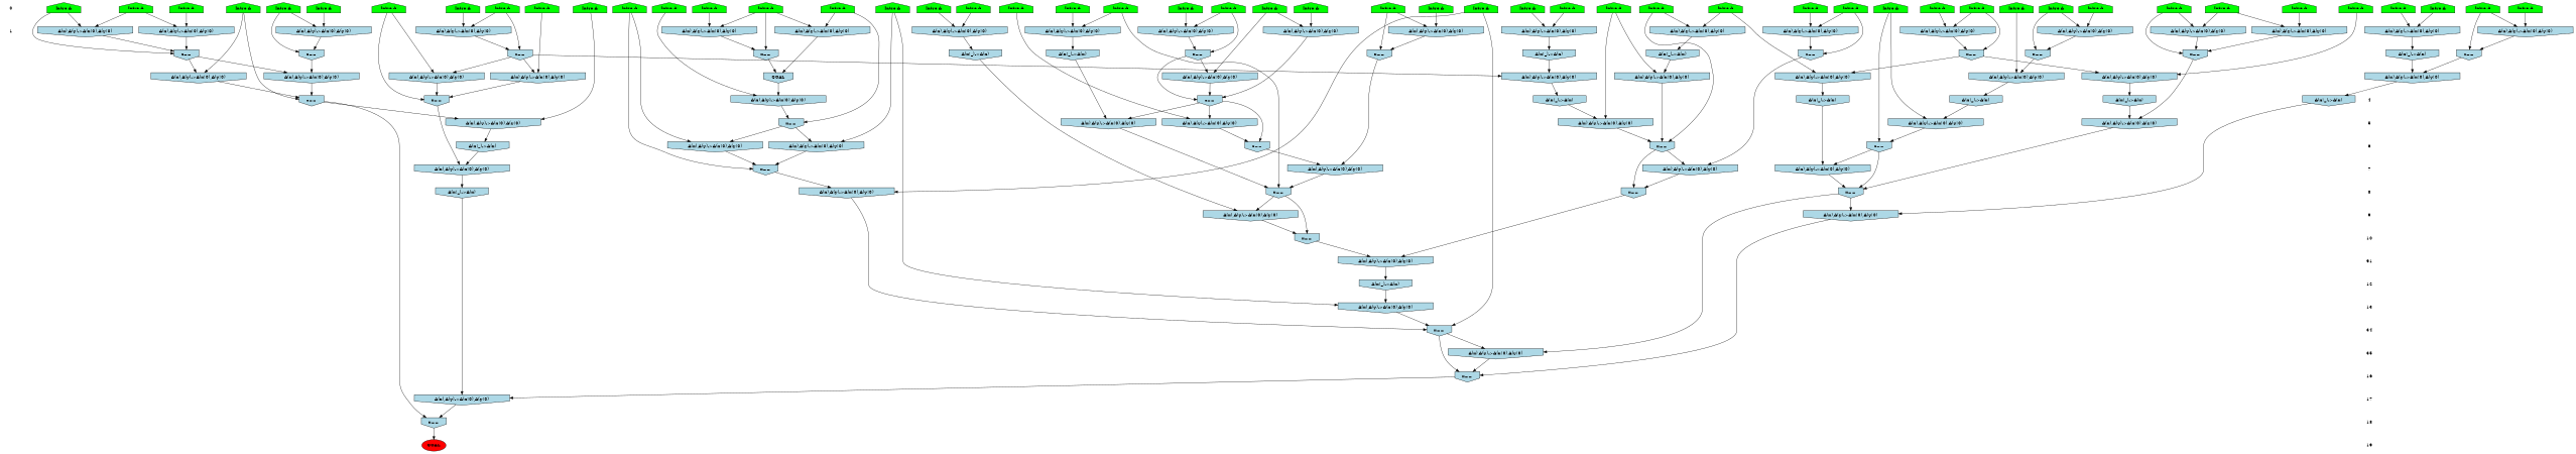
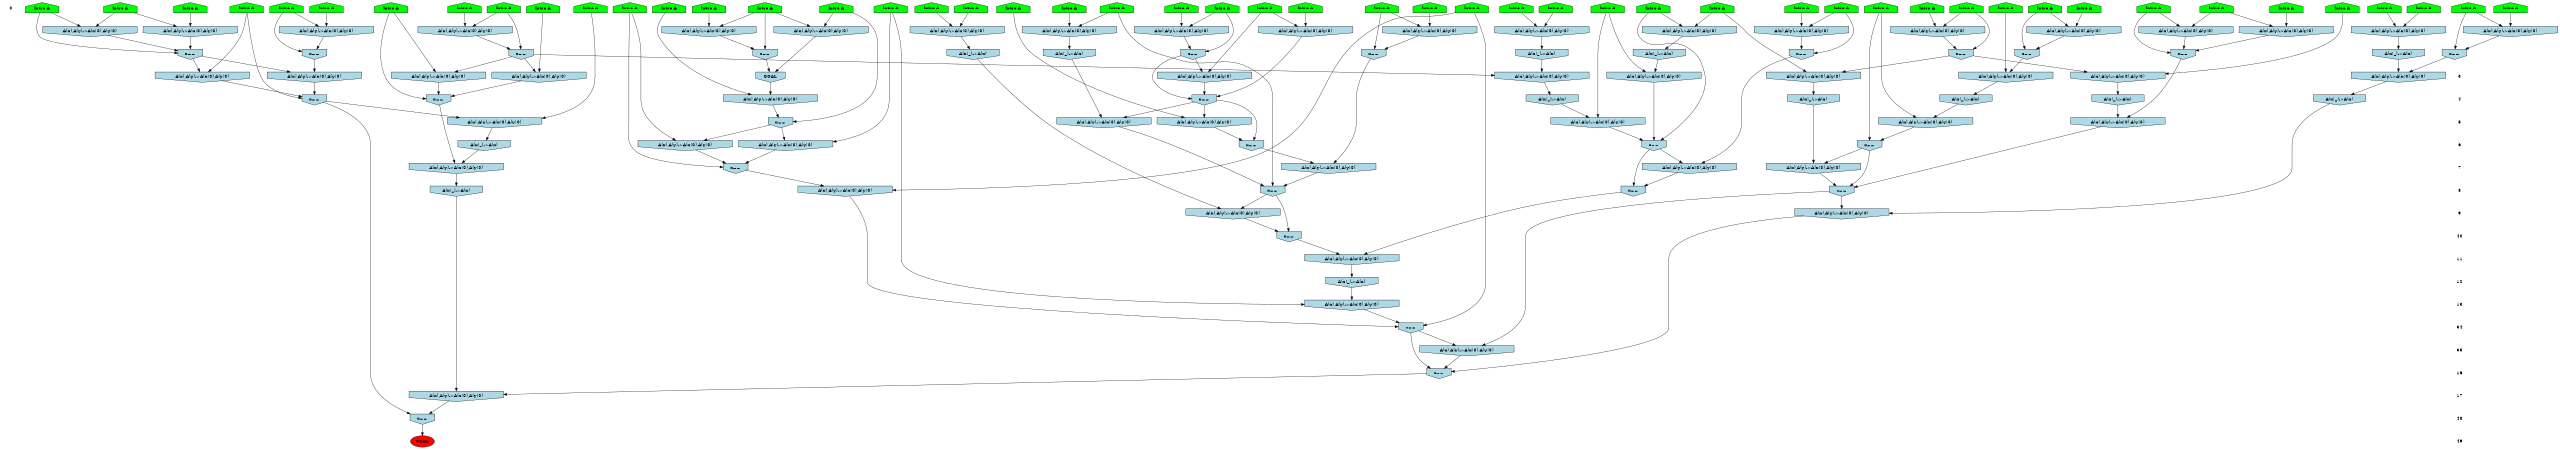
  digraph {
    ranksep=.5
    node [shape=invhouse fillcolor=lightblue style=filled]
    0 [shape=plaintext fillcolor="" style=""]
    n2 [fillcolor=green label="Intro A" shape=house]
    n3 [fillcolor=green label="Intro A" shape=house]
    n4 [fillcolor=green label="Intro A" shape=house]
    n5 [fillcolor=green label="Intro A" shape=house]
    n6 [fillcolor=green label="Intro A" shape=house]
    n7 [fillcolor=green label="Intro A" shape=house]
    n8 [fillcolor=green label="Intro A" shape=house]
    n9 [fillcolor=green label="Intro A" shape=house]
    n10 [fillcolor=green label="Intro A" shape=house]
    n11 [fillcolor=green label="Intro A" shape=house]
    n12 [fillcolor=green label="Intro A" shape=house]
    n13 [fillcolor=green label="Intro A" shape=house]
    n14 [fillcolor=green label="Intro A" shape=house]
    n15 [fillcolor=green label="Intro A" shape=house]
    n16 [fillcolor=green label="Intro A" shape=house]
    n17 [fillcolor=green label="Intro A" shape=house]
    n18 [fillcolor=green label="Intro A" shape=house]
    n19 [fillcolor=green label="Intro A" shape=house]
    n20 [fillcolor=green label="Intro A" shape=house]
    n21 [fillcolor=green label="Intro A" shape=house]
    n22 [fillcolor=green label="Intro A" shape=house]
    n23 [fillcolor=green label="Intro A" shape=house]
    n24 [fillcolor=green label="Intro A" shape=house]
    n25 [fillcolor=green label="Intro A" shape=house]
    n26 [fillcolor=green label="Intro A" shape=house]
    n27 [fillcolor=green label="Intro A" shape=house]
    n28 [fillcolor=green label="Intro A" shape=house]
    n29 [fillcolor=green label="Intro A" shape=house]
    n30 [fillcolor=green label="Intro A" shape=house]
    n31 [fillcolor=green label="Intro A" shape=house]
    n32 [fillcolor=green label="Intro A" shape=house]
    n33 [fillcolor=green label="Intro A" shape=house]
    n34 [fillcolor=green label="Intro A" shape=house]
    n35 [fillcolor=green label="Intro A" shape=house]
    n36 [fillcolor=green label="Intro A" shape=house]
    n37 [fillcolor=green label="Intro A" shape=house]
    n38 [fillcolor=green label="Intro A" shape=house]
    n39 [fillcolor=green label="Intro A" shape=house]
    n40 [fillcolor=green label="Intro A" shape=house]
    n41 [fillcolor=green label="Intro A" shape=house]
    n42 [fillcolor=green label="Intro A" shape=house]
    n43 [fillcolor=green label="Intro A" shape=house]
    n44 [fillcolor=green label="Intro A" shape=house]
    n45 [fillcolor=green label="Intro A" shape=house]
    n46 [fillcolor=green label="Intro A" shape=house]
    n47 [fillcolor=green label="Intro A" shape=house]
    n48 [fillcolor=green label="Intro A" shape=house]
    n49 [fillcolor=green label="Intro A" shape=house]
    n50 [fillcolor=green label="Intro A" shape=house]
    n51 [fillcolor=green label="Intro A" shape=house]
-   1 [shape=plaintext fillcolor="" style=""]
    n53 [label="A(x),A(y)->A(x!0),A(y!0)"]
    n54 [label="A(x),A(y)->A(x!0),A(y!0)"]
    n55 [label="A(x),A(y)->A(x!0),A(y!0)"]
    n56 [label="A(x),A(y)->A(x!0),A(y!0)"]
    n57 [label="A(x),A(y)->A(x!0),A(y!0)"]
    n58 [label="A(x),A(y)->A(x!0),A(y!0)"]
    n59 [label="A(x),A(y)->A(x!0),A(y!0)"]
    n60 [label="A(x),A(y)->A(x!0),A(y!0)"]
    n61 [label="A(x),A(y)->A(x!0),A(y!0)"]
    n62 [label="A(x),A(y)->A(x!0),A(y!0)"]
    n63 [label="A(x),A(y)->A(x!0),A(y!0)"]
    n64 [label="A(x),A(y)->A(x!0),A(y!0)"]
    n65 [label="A(x),A(y)->A(x!0),A(y!0)"]
    n66 [label="A(x),A(y)->A(x!0),A(y!0)"]
    n67 [label="A(x),A(y)->A(x!0),A(y!0)"]
    n68 [label="A(x),A(y)->A(x!0),A(y!0)"]
    n69 [label="A(x),A(y)->A(x!0),A(y!0)"]
    n70 [label="A(x),A(y)->A(x!0),A(y!0)"]
    n71 [label="A(x),A(y)->A(x!0),A(y!0)"]
    n72 [label="A(x),A(y)->A(x!0),A(y!0)"]
    n73 [label="x++"]
    n74 [label="x++"]
    n75 [label="x++"]
    n76 [label="x++"]
    n77 [label="x++"]
    n78 [label="A(x!_)->A(x)"]
    n79 [label="A(x!_)->A(x)"]
    n80 [label="x++"]
    n81 [label="x++"]
    n82 [label="A(x!_)->A(x)"]
    n83 [label="A(x!_)->A(x)"]
    n84 [label="x++"]
    n85 [label="x++"]
    n86 [label="x++"]
    n87 [label="x++"]
    n88 [label="A(x!_)->A(x)"]
+   3 [shape=plaintext fillcolor="" style=""]
    n90 [label=GOAL]
    n91 [label="A(x),A(y)->A(x!0),A(y!0)"]
    n92 [label="A(x),A(y)->A(x!0),A(y!0)"]
    n93 [label="A(x),A(y)->A(x!0),A(y!0)"]
    n94 [label="A(x),A(y)->A(x!0),A(y!0)"]
    n95 [label="A(x),A(y)->A(x!0),A(y!0)"]
    n96 [label="A(x),A(y)->A(x!0),A(y!0)"]
    n97 [label="A(x),A(y)->A(x!0),A(y!0)"]
    n98 [label="A(x),A(y)->A(x!0),A(y!0)"]
    n99 [label="A(x),A(y)->A(x!0),A(y!0)"]
    n100 [label="A(x),A(y)->A(x!0),A(y!0)"]
    n101 [label="A(x),A(y)->A(x!0),A(y!0)"]
    4 [shape=plaintext fillcolor="" style=""]
    n103 [label="A(x),A(y)->A(x!0),A(y!0)"]
    n104 [label="x++"]
    n105 [label="A(x!_)->A(x)"]
    n106 [label="A(x!_)->A(x)"]
    n107 [label="x++"]
    n108 [label="A(x!_)->A(x)"]
    n109 [label="x++"]
    n110 [label="A(x!_)->A(x)"]
    n111 [label="A(x!_)->A(x)"]
    5 [shape=plaintext fillcolor="" style=""]
    n113 [label="x++"]
    n114 [label="A(x),A(y)->A(x!0),A(y!0)"]
    n115 [label="A(x),A(y)->A(x!0),A(y!0)"]
    n116 [label="A(x),A(y)->A(x!0),A(y!0)"]
    n117 [label="A(x),A(y)->A(x!0),A(y!0)"]
    n118 [label="A(x),A(y)->A(x!0),A(y!0)"]
    n119 [label="A(x),A(y)->A(x!0),A(y!0)"]
    6 [shape=plaintext fillcolor="" style=""]
    n121 [label="x++"]
    n122 [label="A(x),A(y)->A(x!0),A(y!0)"]
    n123 [label="A(x),A(y)->A(x!0),A(y!0)"]
    n124 [label="x++"]
    n125 [label="x++"]
    n126 [label="A(x!_)->A(x)"]
    7 [shape=plaintext fillcolor="" style=""]
    n128 [label="A(x),A(y)->A(x!0),A(y!0)"]
    n129 [label="A(x),A(y)->A(x!0),A(y!0)"]
    n130 [label="x++"]
    n131 [label="A(x),A(y)->A(x!0),A(y!0)"]
    n132 [label="A(x),A(y)->A(x!0),A(y!0)"]
    8 [shape=plaintext fillcolor="" style=""]
    n134 [label="x++"]
    n135 [label="x++"]
    n136 [label="A(x),A(y)->A(x!0),A(y!0)"]
    n137 [label="x++"]
    n138 [label="A(x!_)->A(x)"]
    9 [shape=plaintext fillcolor="" style=""]
    n140 [label="A(x),A(y)->A(x!0),A(y!0)"]
    n141 [label="A(x),A(y)->A(x!0),A(y!0)"]
-   10 [shape=plaintext fillcolor="" style=""]
+   10 [shape=plaintext label=40 fillcolor="" style=""]
    n143 [label="x++"]
-   11 [shape=plaintext label=91 fillcolor="" style=""]
+   11 [shape=plaintext fillcolor="" style=""]
    n145 [label="A(x),A(y)->A(x!0),A(y!0)"]
    12 [shape=plaintext fillcolor="" style=""]
    n147 [label="A(x!_)->A(x)"]
    13 [shape=plaintext fillcolor="" style=""]
    n149 [label="A(x),A(y)->A(x!0),A(y!0)"]
    n150 [label=34 shape=plaintext fillcolor="" style=""]
    n151 [label="x++"]
    n152 [label=35 shape=plaintext fillcolor="" style=""]
    n153 [label="A(x),A(y)->A(x!0),A(y!0)"]
    16 [shape=plaintext fillcolor="" style=""]
    n155 [label="x++"]
    17 [shape=plaintext fillcolor="" style=""]
    n157 [label="A(x),A(y)->A(x!0),A(y!0)"]
-   18 [shape=plaintext fillcolor="" style=""]
+   18 [shape=plaintext label=48 fillcolor="" style=""]
    n159 [label="x++"]
-   19 [shape=plaintext fillcolor="" style=""]
+   19 [shape=plaintext label=49 fillcolor="" style=""]
    n161 [fillcolor=red label=GOAL shape=""]
    subgraph sub_1 {
      rank=same
      0
      n2
      n3
      n4
      n5
      n6
      n7
      n8
      n9
      n10
      n11
      n12
      n13
      n14
      n15
      n16
      n17
      n18
      n19
      n20
      n21
      n22
      n23
      n24
      n25
      n26
      n27
      n28
      n29
      n30
      n31
      n32
      n33
      n34
      n35
      n36
      n37
      n38
      n39
      n40
      n41
      n42
      n43
      n44
      n45
      n46
      n47
      n48
      n49
      n50
      n51
    }
    subgraph sub_2 {
      rank=same
-     1
      n53
      n54
      n55
      n56
      n57
      n58
      n59
      n60
      n61
      n62
      n63
      n64
      n65
      n66
      n67
      n68
      n69
      n70
      n71
      n72
    }
    subgraph sub_3 {
      rank=same
      n73
      n74
      n75
      n76
      n77
      n78
      n79
      n80
      n81
      n82
      n83
      n84
      n85
      n86
      n87
      n88
    }
    subgraph sub_4 {
      rank=same
+     3
      n90
      n91
      n92
      n93
      n94
      n95
      n96
      n97
      n98
      n99
      n100
      n101
    }
    subgraph sub_5 {
      rank=same
      4
      n103
      n104
      n105
      n106
      n107
      n108
      n109
      n110
      n111
    }
    subgraph sub_6 {
      rank=same
      5
      n113
      n114
      n115
      n116
      n117
      n118
      n119
    }
    subgraph sub_7 {
      rank=same
      6
      n121
      n122
      n123
      n124
      n125
      n126
    }
    subgraph sub_8 {
      rank=same
      7
      n128
      n129
      n130
      n131
      n132
    }
    subgraph sub_9 {
      rank=same
      8
      n134
      n135
      n136
      n137
      n138
    }
    subgraph sub_10 {
      rank=same
      9
      n140
      n141
    }
    subgraph sub_11 {
      rank=same
      10
      n143
    }
    subgraph sub_12 {
      rank=same
      11
      n145
    }
    subgraph sub_13 {
      rank=same
      12
      n147
    }
    subgraph sub_14 {
      rank=same
      13
      n149
    }
    subgraph sub_15 {
      rank=same
      n150
      n151
    }
    subgraph sub_16 {
      rank=same
      n152
      n153
    }
    subgraph sub_17 {
      rank=same
      16
      n155
    }
    subgraph sub_18 {
      rank=same
      17
      n157
    }
    subgraph sub_19 {
      rank=same
      18
      n159
    }
    subgraph sub_20 {
      rank=same
      19
      n161
    }
-   0 -> 1 [style=invis]
    n2 -> n68
    n3 -> n94
    n4 -> n136
    n4 -> n151
    n5 -> n98
    n5 -> n107
    n6 -> n64
    n7 -> n63
    n7 -> n76
    n8 -> n58
    n8 -> n59
    n8 -> n75
    n9 -> n54
    n9 -> n74
    n10 -> n72
    n11 -> n67
    n12 -> n123
    n12 -> n130
    n13 -> n55
    n13 -> n80
    n14 -> n61
    n15 -> n56
    n16 -> n55
    n17 -> n58
    n17 -> n113
    n18 -> n114
    n19 -> n57
    n20 -> n69
    n21 -> n68
    n21 -> n84
    n22 -> n57
    n22 -> n134
    n23 -> n69
    n24 -> n116
    n24 -> n125
    n25 -> n60
    n26 -> n96
    n27 -> n103
    n28 -> n119
    n29 -> n53
    n29 -> n124
    n30 -> n61
    n31 -> n65
    n32 -> n59
    n33 -> n64
    n33 -> n92
    n34 -> n60
    n34 -> n73
    n35 -> n54
    n36 -> n97
    n36 -> n109
    n37 -> n63
    n38 -> n72
    n39 -> n71
    n39 -> n87
    n40 -> n62
    n41 -> n66
    n41 -> n85
    n42 -> n70
    n42 -> n86
    n43 -> n67
    n43 -> n70
    n44 -> n65
    n44 -> n77
    n45 -> n93
    n45 -> n117
    n46 -> n56
    n46 -> n81
    n47 -> n91
    n48 -> n71
    n49 -> n62
    n49 -> n66
    n50 -> n122
    n50 -> n149
    n51 -> n53
    n51 -> n95
    n53 -> n78
    n54 -> n74
    n55 -> n80
    n56 -> n81
    n57 -> n79
    n58 -> n90
    n59 -> n75
    n60 -> n73
    n61 -> n82
    n62 -> n85
    n63 -> n76
    n64 -> n104
    n65 -> n77
    n66 -> n85
    n67 -> n86
    n68 -> n84
    n69 -> n83
    n70 -> n86
    n71 -> n87
    n72 -> n88
    n73 -> n91
    n73 -> n95
    n74 -> n92
    n74 -> n104
    n75 -> n90
    n76 -> n96
    n76 -> n97
    n76 -> n99
    n77 -> n100
    n78 -> n93
    n79 -> n115
    n80 -> n128
    n81 -> n94
    n82 -> n140
    n83 -> n99
    n84 -> n101
    n85 -> n98
    n85 -> n100
    n86 -> n118
    n87 -> n131
    n88 -> n101
+   3 -> 4 [style=invis]
    n90 -> n103
    n91 -> n105
    n92 -> n104
    n93 -> n124
    n94 -> n106
    n95 -> n108
    n96 -> n109
    n97 -> n109
    n98 -> n107
    n99 -> n110
    n100 -> n107
    n101 -> n111
    4 -> 5 [style=invis]
    n103 -> n113
    n104 -> n114
    n104 -> n115
    n104 -> n121
    n105 -> n118
    n106 -> n116
    n107 -> n119
    n107 -> n159
    n108 -> n129
    n109 -> n132
    n110 -> n117
    n111 -> n141
    5 -> 6 [style=invis]
    n113 -> n122
    n113 -> n123
    n114 -> n121
    n115 -> n134
    n116 -> n125
    n117 -> n124
    n118 -> n137
    n119 -> n126
    6 -> 7 [style=invis]
    n121 -> n128
    n122 -> n130
    n123 -> n130
    n124 -> n131
    n124 -> n135
    n125 -> n129
    n125 -> n137
    n126 -> n132
    7 -> 8 [style=invis]
    n128 -> n134
    n129 -> n137
    n130 -> n136
    n131 -> n135
    n132 -> n138
    8 -> 9 [style=invis]
    n134 -> n140
    n134 -> n143
    n135 -> n145
    n136 -> n151
    n137 -> n141
    n137 -> n153
    n138 -> n157
    9 -> 10 [style=invis]
    n140 -> n143
    n141 -> n155
    10 -> 11 [style=invis]
    n143 -> n145
    11 -> 12 [style=invis]
    n145 -> n147
    12 -> 13 [style=invis]
    n147 -> n149
    13 -> n150 [style=invis]
    n149 -> n151
    n150 -> n152 [style=invis]
    n151 -> n153
    n151 -> n155
    n152 -> 16 [style=invis]
    n153 -> n155
    16 -> 17 [style=invis]
    n155 -> n157
    17 -> 18 [style=invis]
    n157 -> n159
    18 -> 19 [style=invis]
    n159 -> n161
  }
